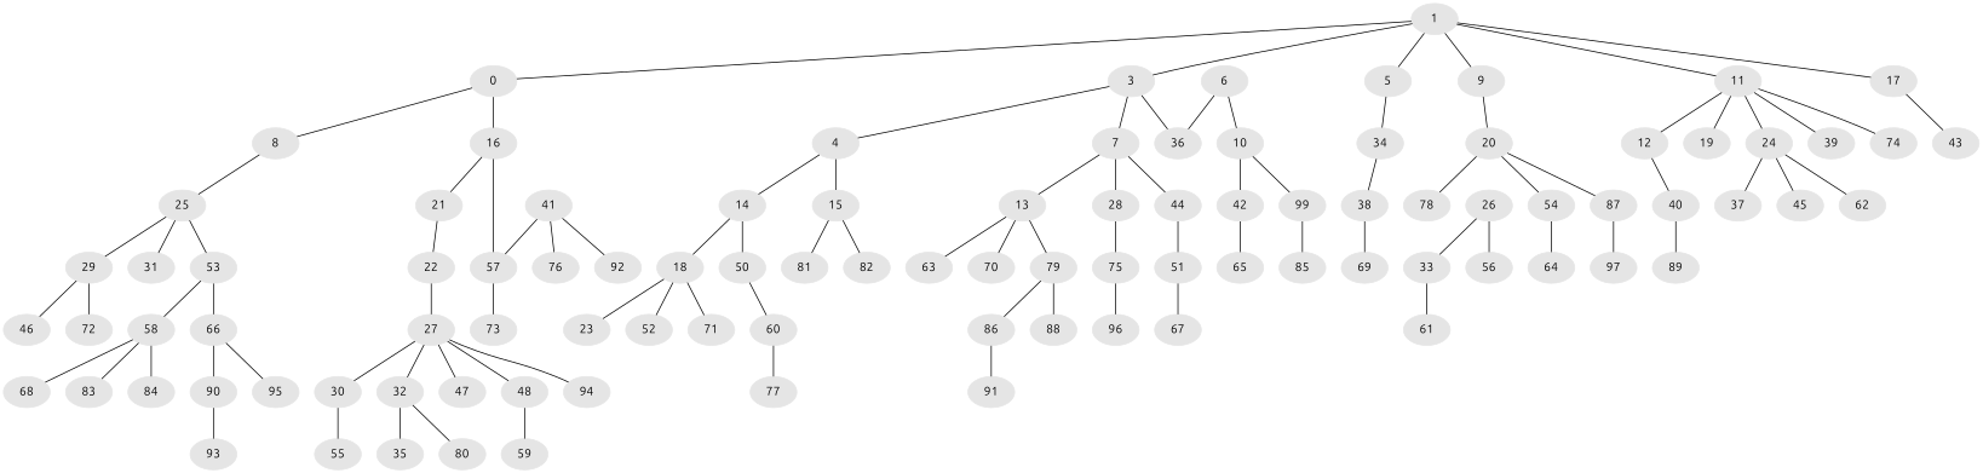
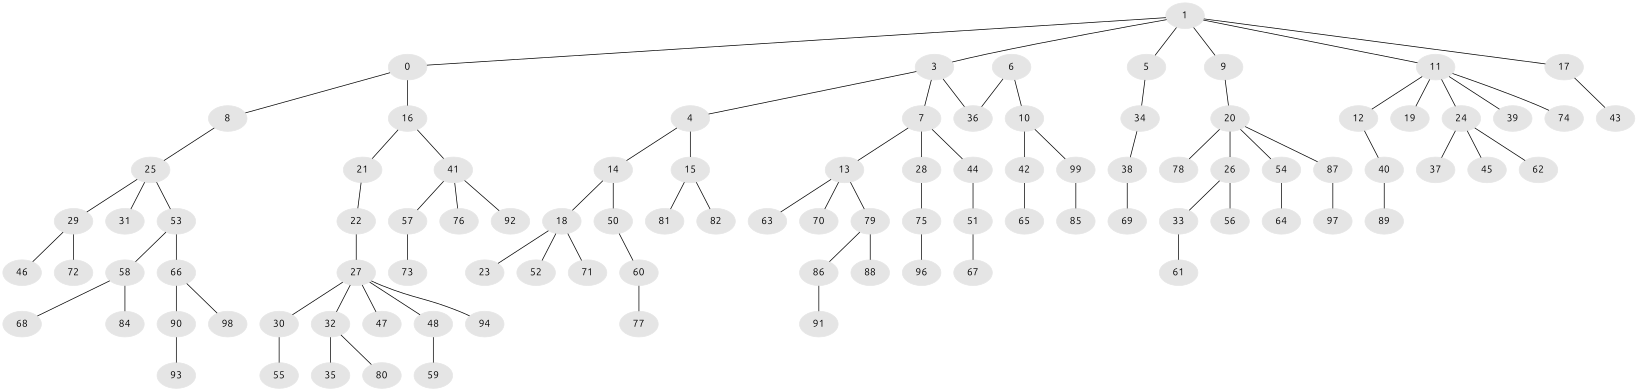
  graph {
    fontname=Ubuntu
    node [color=gray90 fontname=Ubuntu style=filled]
    edge [fontname=Ubuntu]
    n1 [label=0]
    1
    3
    5
    9
    11
    17
    8
    16
    4
    7
    36
    34
    20
    12
    19
    24
    39
    74
    43
    25
    21
    41
    14
    15
    6
    10
    13
    28
    44
    18
    50
    81
    82
    38
    42
    n37 [label=99]
    63
    70
    79
    75
    51
    29
    31
    53
    78
    26
    54
    87
    65
    85
    40
    37
    45
    62
    89
    86
    88
    23
    52
    71
    60
    22
    57
    76
    92
    33
    56
    64
    97
    27
    30
    32
    47
    48
    94
    46
    72
    58
    66
    61
    55
    35
    80
    59
    96
    69
    73
    67
    77
    68
-   83
    84
    90
-   95
+   95 [label=98]
    93
    91
    n1 -- 8
    n1 -- 16
    1 -- n1
    1 -- 3
    1 -- 5
    1 -- 9
    1 -- 11
    1 -- 17
    3 -- 4
    3 -- 7
    3 -- 36
    5 -- 34
    9 -- 20
    11 -- 12
    11 -- 19
    11 -- 24
    11 -- 39
    11 -- 74
    17 -- 43
    8 -- 25
    16 -- 21
-   16 -- 57
+   16 -- 41
    4 -- 14
    4 -- 15
    7 -- 13
    7 -- 28
    7 -- 44
    34 -- 38
    20 -- 78
+   20 -- 26
    20 -- 54
    20 -- 87
    12 -- 40
    24 -- 37
    24 -- 45
    24 -- 62
    25 -- 29
    25 -- 31
    25 -- 53
    21 -- 22
    41 -- 57
    41 -- 76
    41 -- 92
    14 -- 18
    14 -- 50
    15 -- 81
    15 -- 82
    6 -- 36
    6 -- 10
    10 -- 42
    10 -- n37
    13 -- 63
    13 -- 70
    13 -- 79
    28 -- 75
    44 -- 51
    18 -- 23
    18 -- 52
    18 -- 71
    50 -- 60
    38 -- 69
    42 -- 65
    n37 -- 85
    79 -- 86
    79 -- 88
    75 -- 96
    51 -- 67
    29 -- 46
    29 -- 72
    53 -- 58
    53 -- 66
    26 -- 33
    26 -- 56
    54 -- 64
    87 -- 97
    40 -- 89
    86 -- 91
    60 -- 77
    22 -- 27
    57 -- 73
    33 -- 61
    27 -- 30
    27 -- 32
    27 -- 47
    27 -- 48
    27 -- 94
    30 -- 55
    32 -- 35
    32 -- 80
    48 -- 59
    58 -- 68
-   58 -- 83
    58 -- 84
    66 -- 90
    66 -- 95
    90 -- 93
  }
